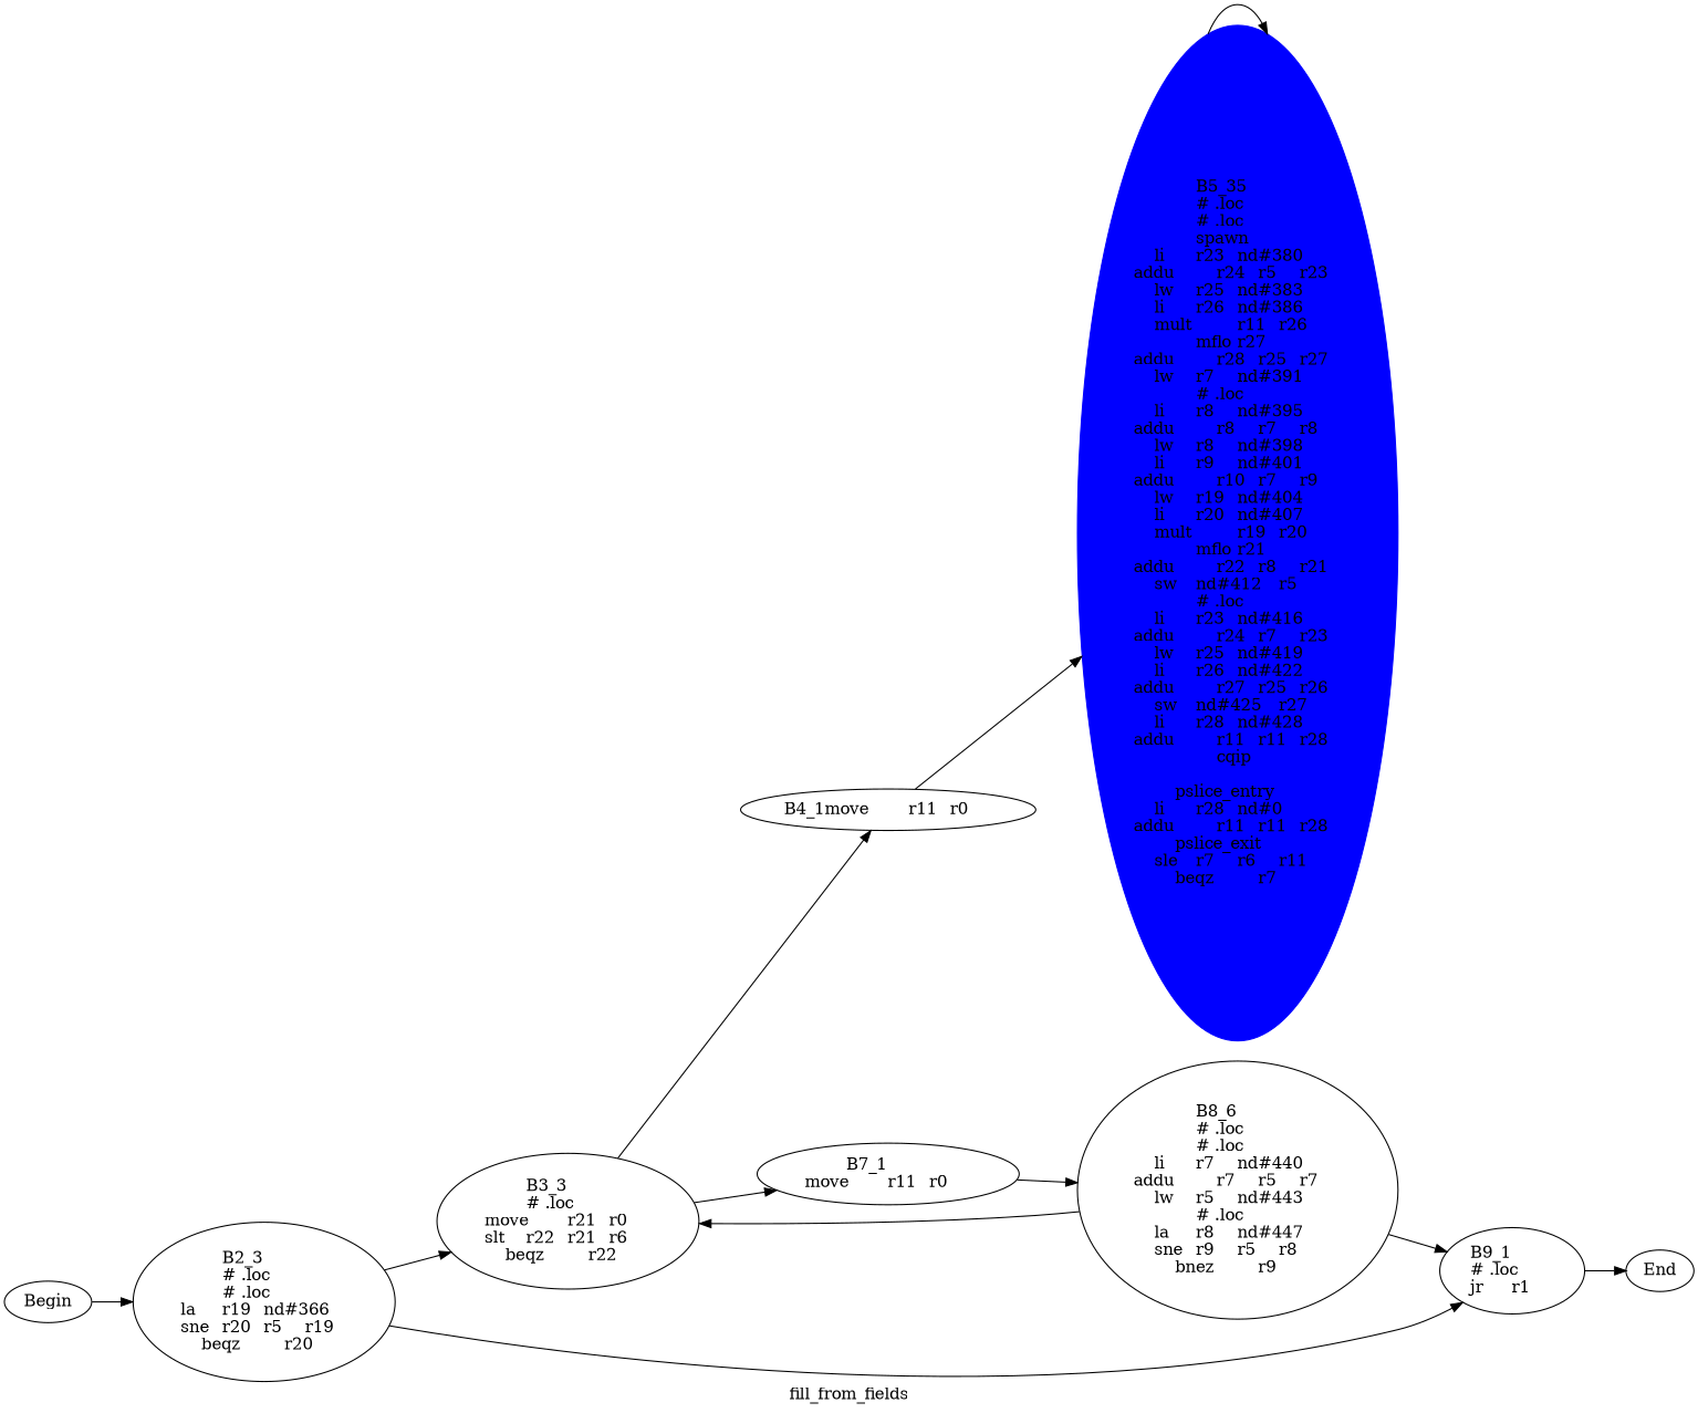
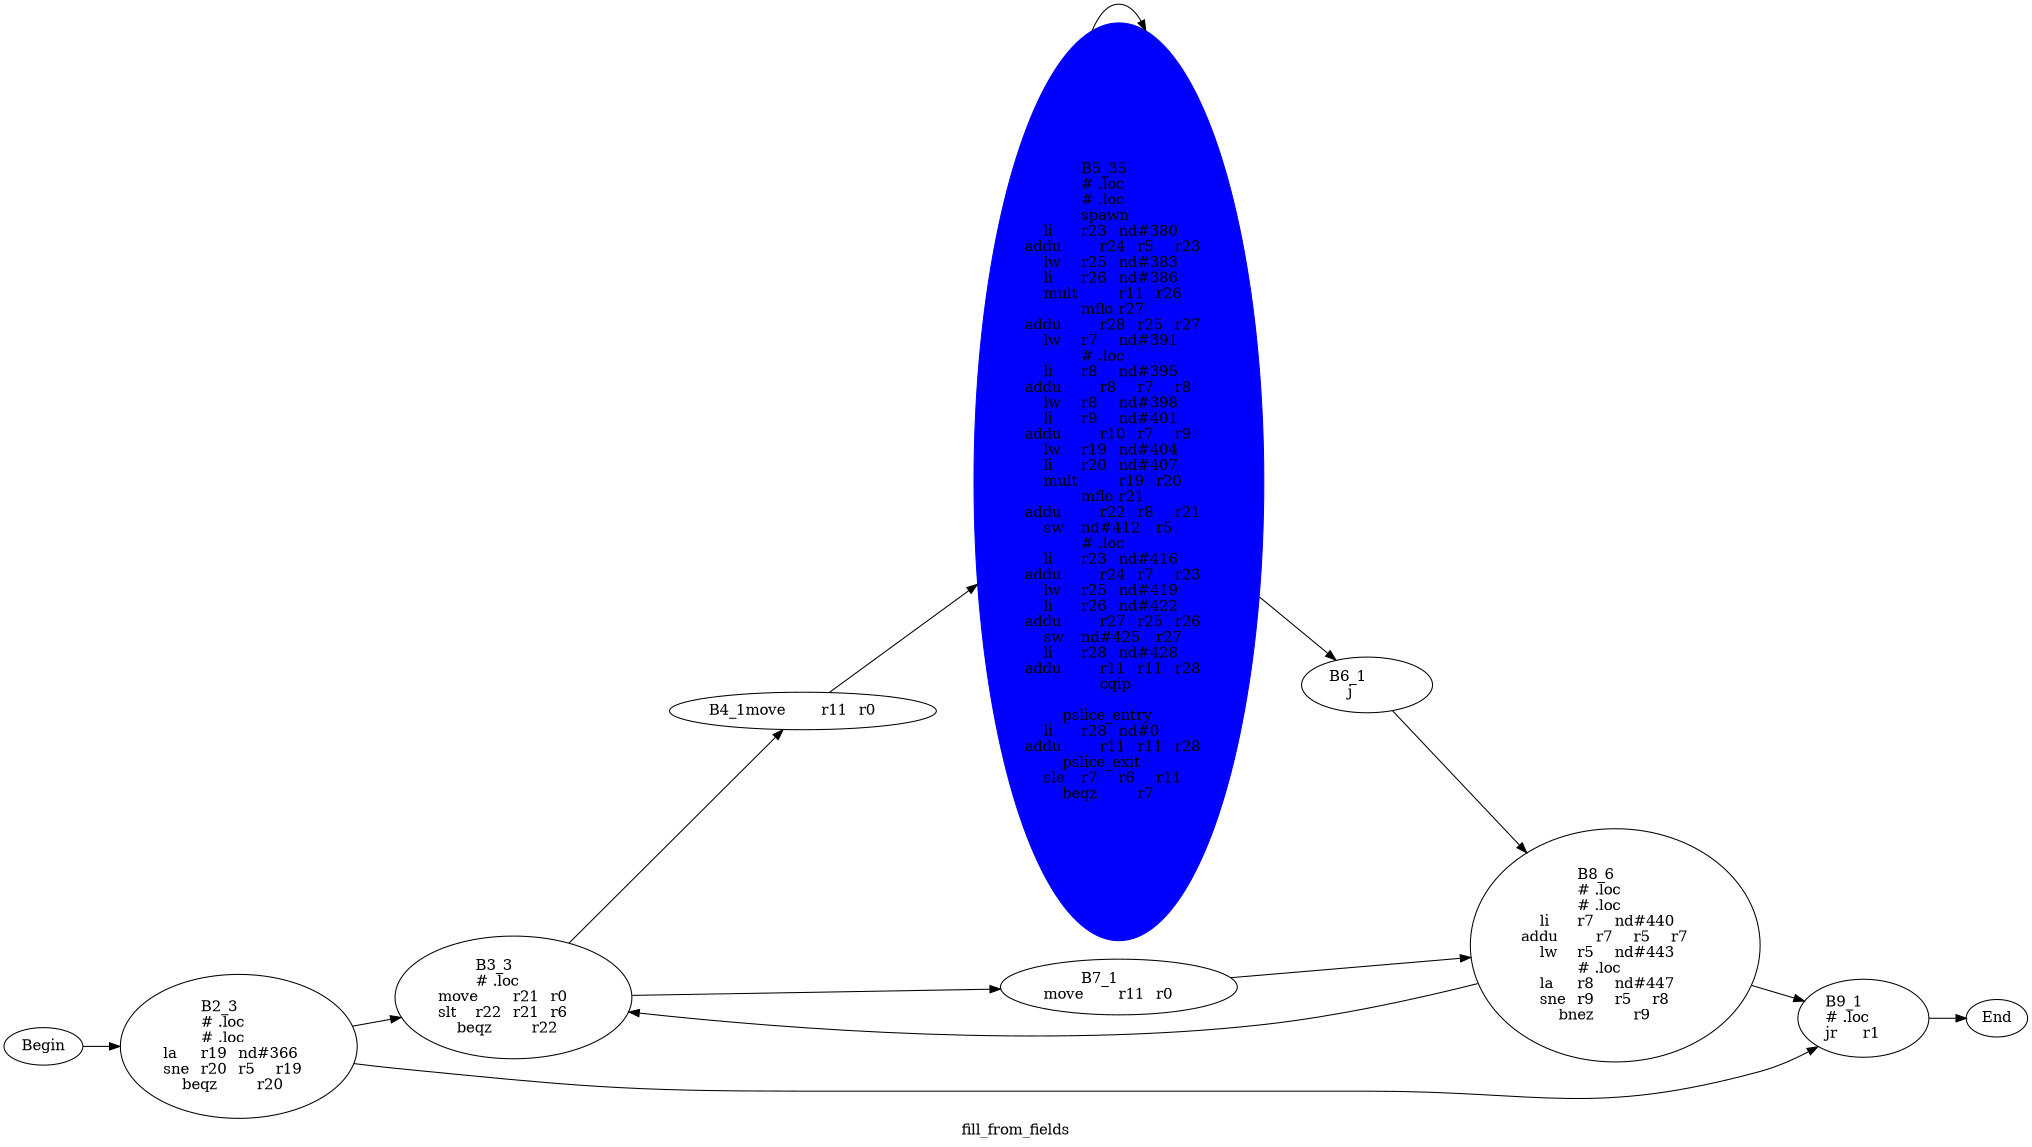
  digraph {
    color=purple
    label=fill_from_fields
    style=dashed
    rankdir=LR
    n1 [label=Begin]
    n2 [label="B2_3	\n# .loc	\n# .loc	\nla	r19	nd#366	\nsne	r20	r5	r19	\nbeqz	r20	\n"]
    n3 [label="B3_3	\n# .loc	\nmove	r21	r0	\nslt	r22	r21	r6	\nbeqz	r22	\n"]
    n4 [label="B9_1	\n# .loc	\njr	r1	\n"]
    n5 [label=End]
    n6 [label="B4_1move	r11	r0	\n"]
    n7 [label="B7_1	\nmove	r11	r0	\n"]
    n8 [color=blue label="B5_35	\n# .loc	\n# .loc	\nspawn	\nli	r23	nd#380	\naddu	r24	r5	r23	\nlw	r25	nd#383	\nli	r26	nd#386	\nmult	r11	r26	\nmflo	r27	\naddu	r28	r25	r27	\nlw	r7	nd#391	\n# .loc	\nli	r8	nd#395	\naddu	r8	r7	r8	\nlw	r8	nd#398	\nli	r9	nd#401	\naddu	r10	r7	r9	\nlw	r19	nd#404	\nli	r20	nd#407	\nmult	r19	r20	\nmflo	r21	\naddu	r22	r8	r21	\nsw	nd#412	r5	\n# .loc	\nli	r23	nd#416	\naddu	r24	r7	r23	\nlw	r25	nd#419	\nli	r26	nd#422	\naddu	r27	r25	r26	\nsw	nd#425	r27	\nli	r28	nd#428	\naddu	r11	r11	r28	\ncqip	\n	\npslice_entry	\nli	r28	nd#0	\naddu	r11	r11	r28	\npslice_exit	\nsle	r7	r6	r11	\nbeqz	r7	\n" shape=ellipse style=filled]
    n9 [label="B8_6	\n# .loc	\n# .loc	\nli	r7	nd#440	\naddu	r7	r5	r7	\nlw	r5	nd#443	\n# .loc	\nla	r8	nd#447	\nsne	r9	r5	r8	\nbnez	r9	\n"]
+   n10 [label="B6_1	\nj	\n"]
    n1 -> n2
    n2 -> n3
    n2 -> n4
    n3 -> n6
    n3 -> n7
    n4 -> n5
    n6 -> n8
    n7 -> n9
    n8 -> n8
+   n8 -> n10
    n9 -> n3
    n9 -> n4
+   n10 -> n9
  }
